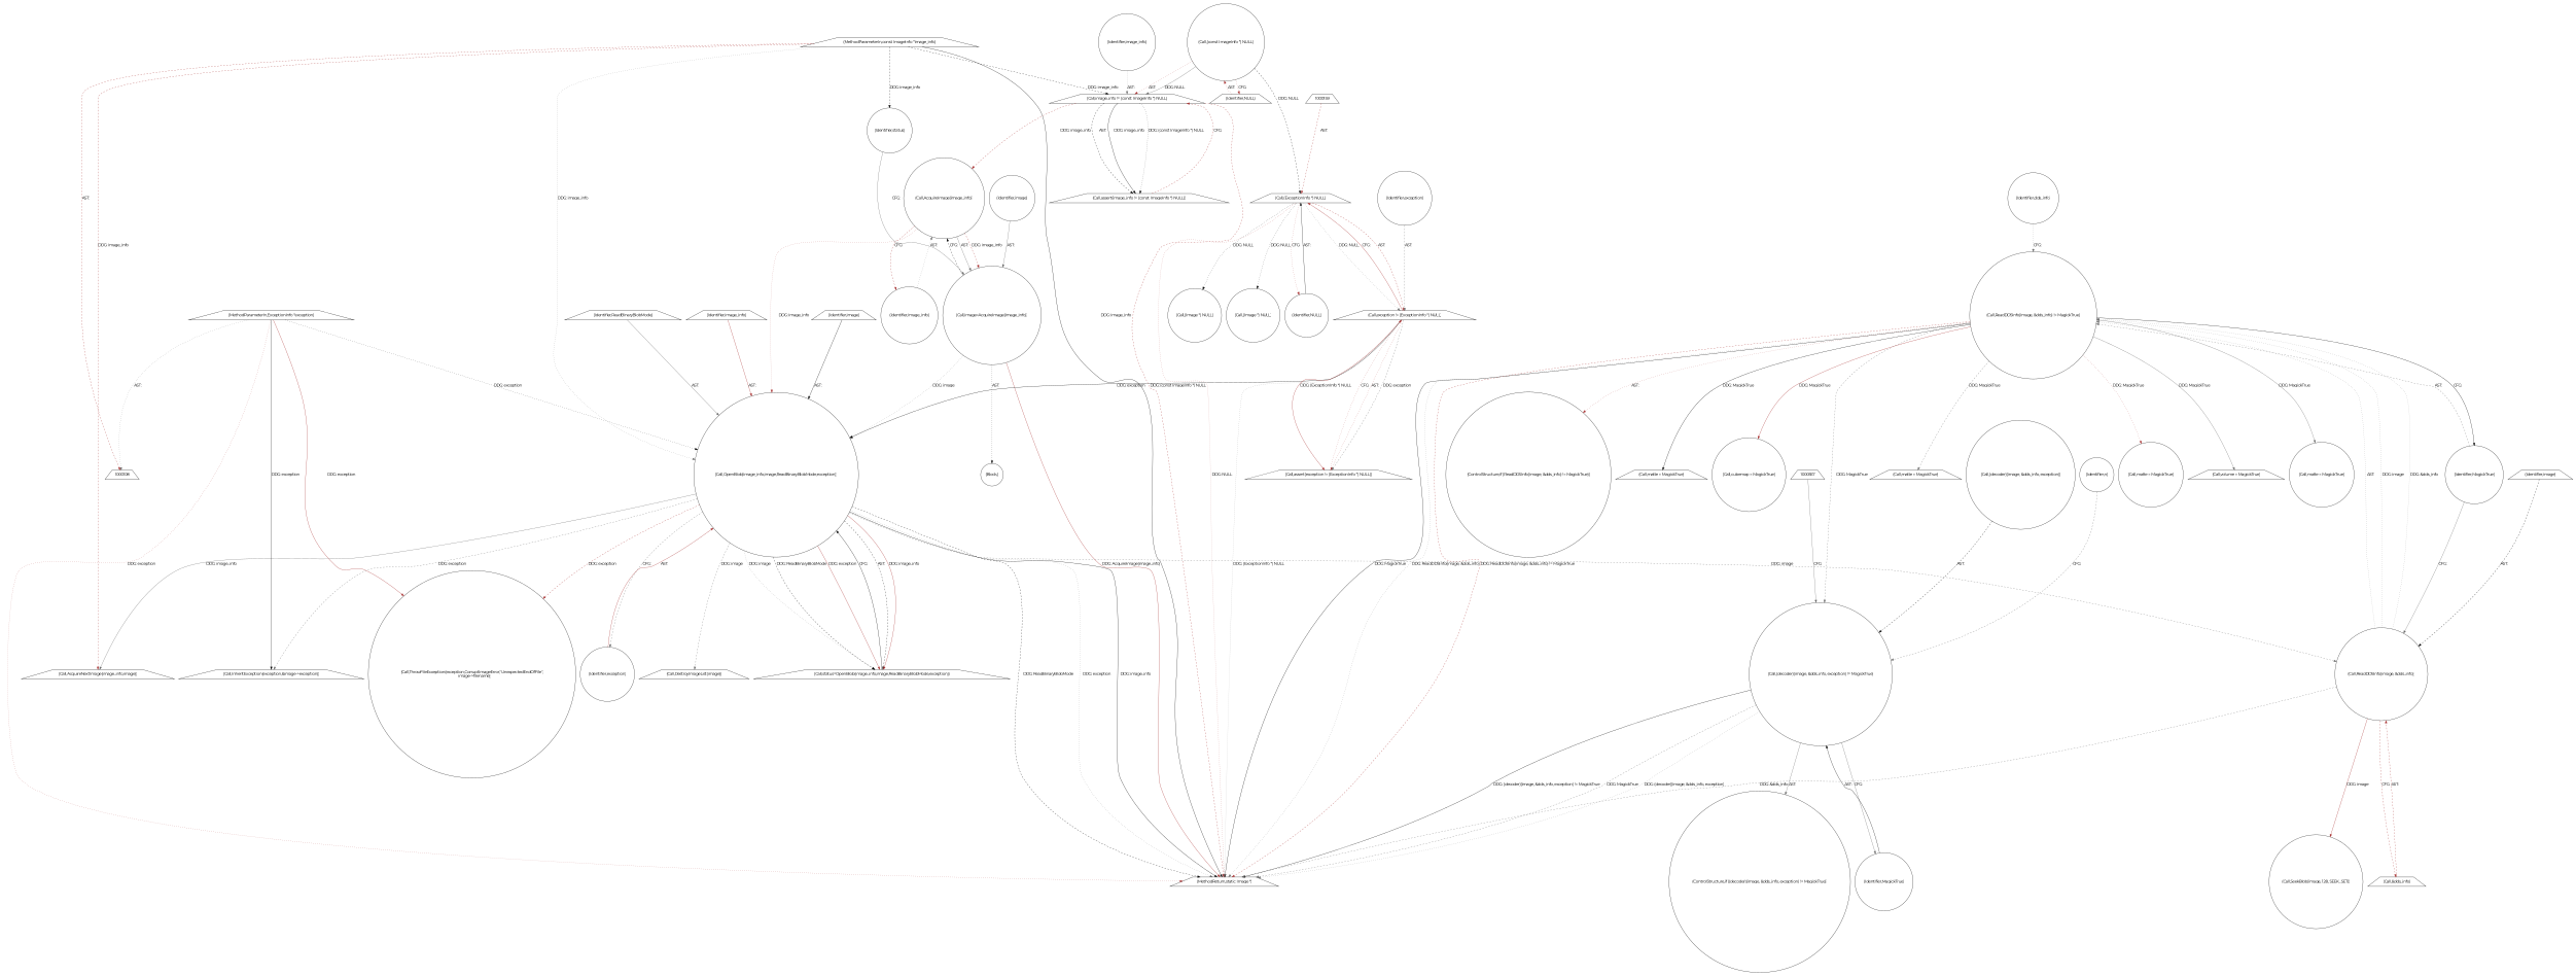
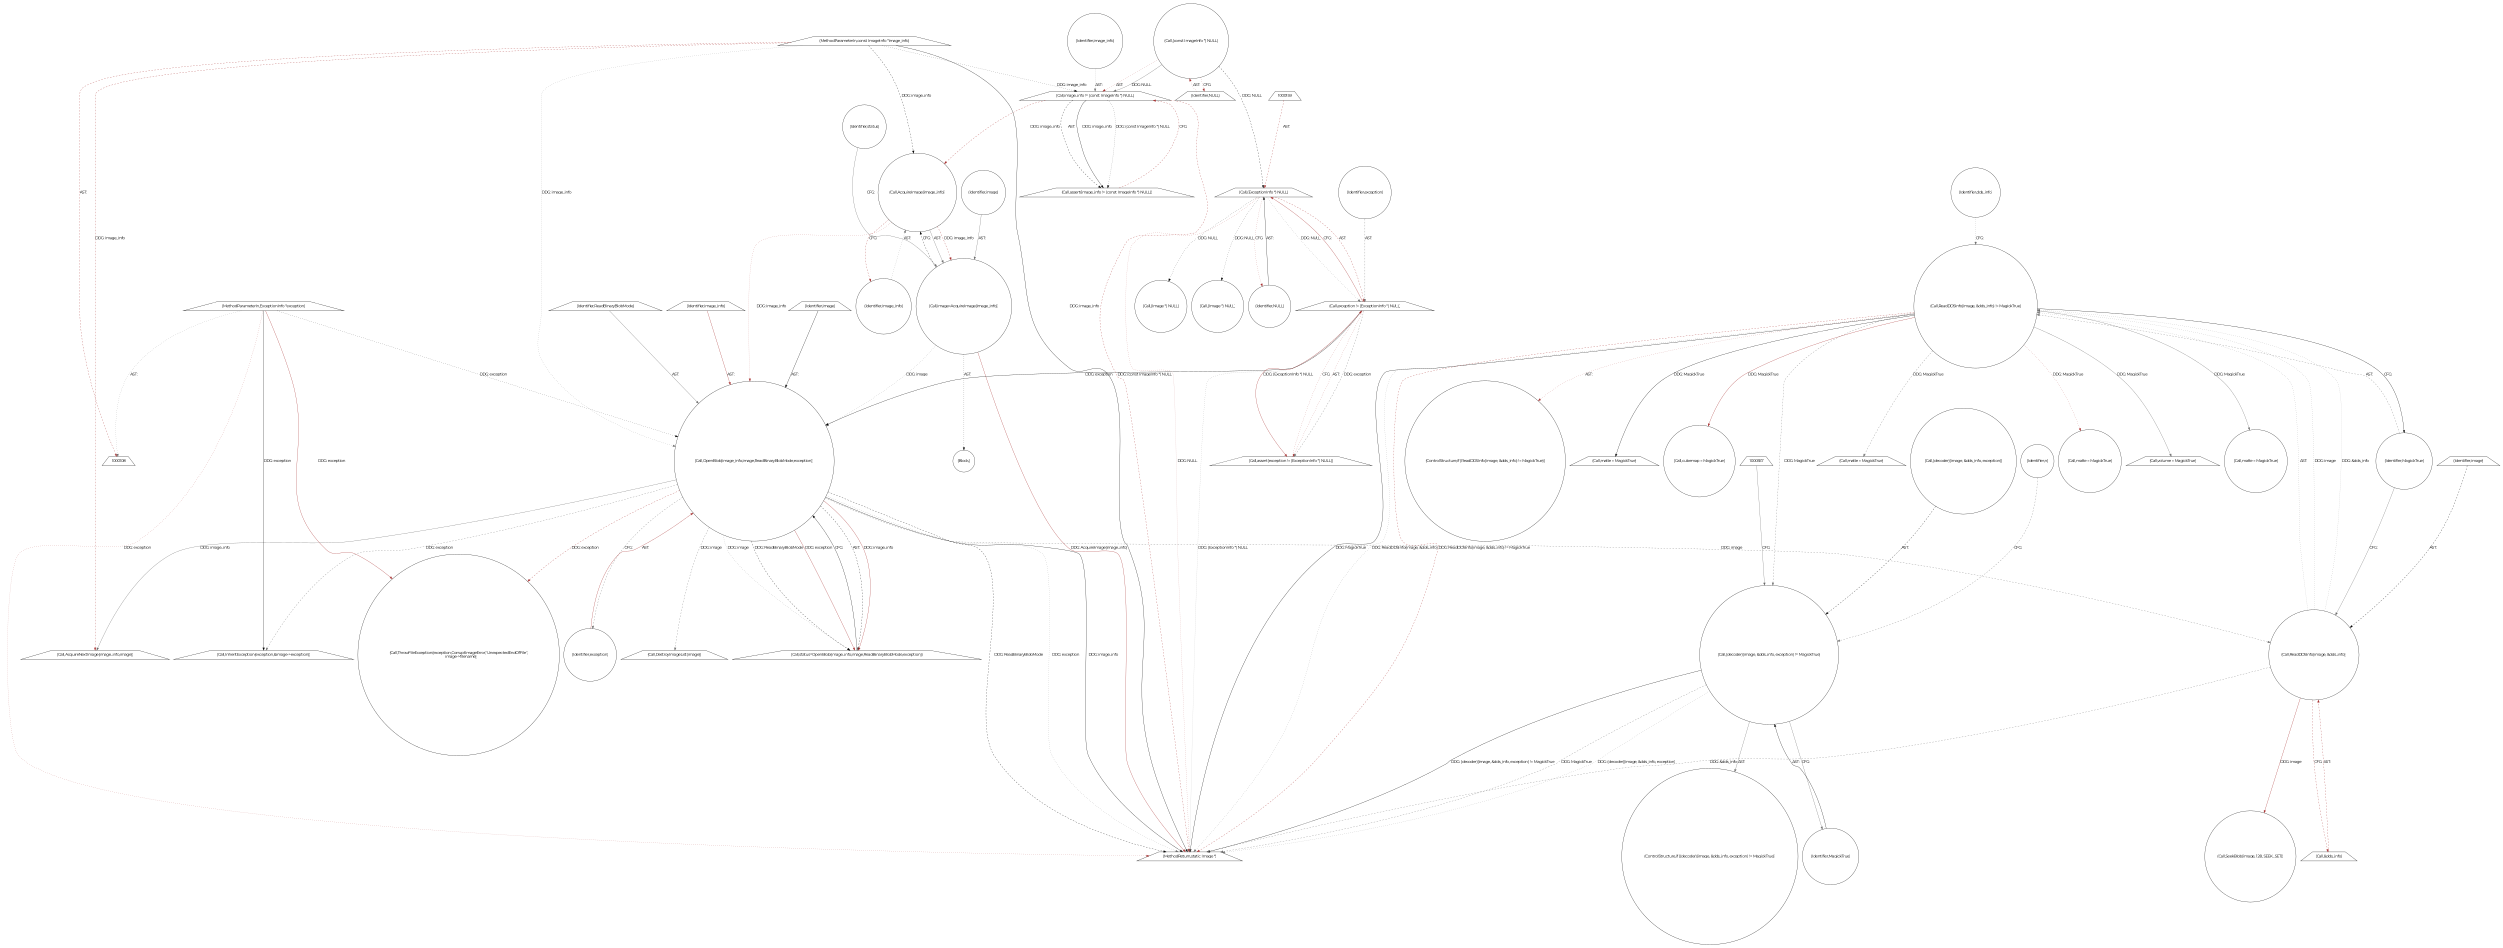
  digraph {
    fontname=Montserrat
    node [fontname=Montserrat shape=circle]
    edge [color=gray40 fontname=Montserrat style=solid]
    n1 [label="(Call,(decoder)(image, &dds_info, exception) != MagickTrue)"]
    n2 [label="(Identifier,MagickTrue)"]
    n3 [label="(MethodReturn,static Image *)" shape=trapezium]
    n4 [label="(ControlStructure,if ((decoder)(image, &dds_info, exception) != MagickTrue))"]
    n5 [label="(Call,ReadDDSInfo(image, &dds_info) != MagickTrue)"]
    n6 [label="(Call,matte = MagickTrue)" shape=trapezium]
    n7 [label="(Call,matte = MagickTrue)"]
    n8 [label="(Call,volume = MagickTrue)" shape=trapezium]
    n9 [label="(Call,matte = MagickTrue)"]
    n10 [label="(Identifier,MagickTrue)"]
    n11 [label="(ControlStructure,if (ReadDDSInfo(image, &dds_info) != MagickTrue))"]
    n12 [label="(Call,matte = MagickTrue)" shape=trapezium]
    n13 [label="(Call,cubemap = MagickTrue)"]
    n14 [label="(Call,ReadDDSInfo(image, &dds_info))"]
    n15 [label="(Call,&dds_info)" shape=trapezium]
    n16 [label="(Call,SeekBlob(image, 128, SEEK_SET))"]
    n17 [label="(Call,OpenBlob(image_info,image,ReadBinaryBlobMode,exception))"]
    n18 [label="(Identifier,exception)"]
    n19 [label="(Call,DestroyImageList(image))" shape=trapezium]
    n20 [label="(Call,AcquireNextImage(image_info,image))" shape=trapezium]
    n21 [label="(Call,InheritException(exception,&image->exception))" shape=trapezium]
    n22 [label="(Call,ThrowFileException(exception,CorruptImageError,\"UnexpectedEndOfFile\",\n      image->filename))"]
    n23 [label="(Call,status=OpenBlob(image_info,image,ReadBinaryBlobMode,exception))" shape=trapezium]
    n24 [label="(Call,AcquireImage(image_info))"]
    n25 [label="(Call,image=AcquireImage(image_info))"]
    n26 [label="(Identifier,image_info)"]
    n27 [label="(Block,)"]
    n28 [label="(Call,image_info != (const ImageInfo *) NULL)" shape=trapezium]
    n29 [label="(Call,assert(image_info != (const ImageInfo *) NULL))" shape=trapezium]
    n30 [label="(Call,(const ImageInfo *) NULL)"]
    n31 [label="(Call,(ExceptionInfo *) NULL)" shape=trapezium]
    n32 [label="(Identifier,NULL)" shape=trapezium]
    n33 [label="(MethodParameterIn,const ImageInfo *image_info)" shape=trapezium]
    1000108 [shape=trapezium]
    n35 [label="(Call,exception != (ExceptionInfo *) NULL)" shape=trapezium]
    n36 [label="(Call,(Image *) NULL)"]
    n37 [label="(Identifier,NULL)"]
    n38 [label="(Call,(Image *) NULL)"]
    n39 [label="(Call,assert(exception != (ExceptionInfo *) NULL))" shape=trapezium]
    n40 [label="(MethodParameterIn,ExceptionInfo *exception)" shape=trapezium]
    n41 [label="(Identifier,image)" shape=trapezium]
    n42 [label="(Identifier,exception)"]
    n43 [label="(Identifier,image)"]
    n44 [label="(Identifier,ReadBinaryBlobMode)" shape=trapezium]
    n45 [label="(Identifier,image_info)" shape=trapezium]
    n46 [label="(Call,(decoder)(image, &dds_info, exception))"]
    n47 [label="(Identifier,image_info)"]
    n48 [label="(Identifier,n)"]
    n49 [label="(Identifier,image)" shape=trapezium]
    n50 [label="(Identifier,dds_info)"]
    n51 [label="(Identifier,status)"]
    1000557 [shape=trapezium]
    1000159 [shape=trapezium]
    n1 -> n2 [label="CFG: "]
    n1 -> n3 [label="DDG: MagickTrue" style=dashed]
    n1 -> n3 [label="DDG: (decoder)(image, &dds_info, exception)" style=dotted]
    n1 -> n3 [color=black label="DDG: (decoder)(image, &dds_info, exception) != MagickTrue"]
    n1 -> n4 [label="AST: "]
    n2 -> n1 [color=black label="AST: "]
    n5 -> n1 [label="DDG: MagickTrue" style=dashed]
    n5 -> n3 [color=black label="DDG: MagickTrue"]
    n5 -> n3 [label="DDG: ReadDDSInfo(image, &dds_info)" style=dotted]
    n5 -> n3 [color=brown label="DDG: ReadDDSInfo(image, &dds_info) != MagickTrue" style=dashed]
    n5 -> n6 [label="DDG: MagickTrue" style=dashed]
    n5 -> n7 [color=brown label="DDG: MagickTrue" style=dotted]
    n5 -> n8 [label="DDG: MagickTrue"]
    n5 -> n9 [label="DDG: MagickTrue"]
    n5 -> n10 [color=black label="CFG: "]
    n5 -> n11 [color=brown label="AST: " style=dotted]
    n5 -> n12 [color=black label="DDG: MagickTrue"]
    n5 -> n13 [color=brown label="DDG: MagickTrue"]
    n10 -> n5 [label="AST: " style=dashed]
    n10 -> n14 [label="CFG: "]
    n14 -> n3 [label="DDG: &dds_info" style=dashed]
    n14 -> n5 [label="AST: " style=dotted]
    n14 -> n5 [label="DDG: image" style=dotted]
    n14 -> n5 [label="DDG: &dds_info" style=dotted]
    n14 -> n15 [color=brown label="CFG: " style=dashed]
    n14 -> n16 [color=brown label="DDG: image"]
    n15 -> n14 [color=brown label="AST: " style=dashed]
    n17 -> n3 [color=black label="DDG: ReadBinaryBlobMode" style=dashed]
    n17 -> n3 [label="DDG: exception" style=dotted]
    n17 -> n3 [color=black label="DDG: image_info"]
    n17 -> n14 [label="DDG: image" style=dashed]
    n17 -> n18 [label="CFG: " style=dashed]
    n17 -> n19 [label="DDG: image" style=dashed]
    n17 -> n20 [label="DDG: image_info"]
    n17 -> n21 [label="DDG: exception" style=dashed]
    n17 -> n22 [color=brown label="DDG: exception" style=dashed]
    n17 -> n23 [color=black label="AST: " style=dashed]
    n17 -> n23 [color=brown label="DDG: image_info"]
    n17 -> n23 [label="DDG: image" style=dotted]
    n17 -> n23 [color=black label="DDG: ReadBinaryBlobMode" style=dashed]
    n17 -> n23 [color=brown label="DDG: exception"]
    n18 -> n17 [color=brown label="AST: "]
    n23 -> n17 [color=black label="CFG: "]
    n24 -> n17 [color=brown label="DDG: image_info" style=dotted]
    n24 -> n25 [label="AST: "]
    n24 -> n25 [color=brown label="DDG: image_info" style=dashed]
    n24 -> n26 [color=brown label="CFG: " style=dashed]
    n25 -> n3 [color=brown label="DDG: AcquireImage(image_info)"]
    n25 -> n17 [label="DDG: image" style=dotted]
    n25 -> n24 [color=black label="CFG: " style=dashed]
    n25 -> n27 [color=black label="AST: " style=dotted]
    n26 -> n24 [label="AST: " style=dotted]
    n28 -> n3 [color=brown label="DDG: (const ImageInfo *) NULL" style=dashed]
    n28 -> n24 [color=brown label="DDG: image_info" style=dashed]
    n28 -> n29 [color=black label="AST: " style=dashed]
    n28 -> n29 [color=black label="DDG: image_info"]
    n28 -> n29 [color=black label="DDG: (const ImageInfo *) NULL" style=dotted]
    n29 -> n28 [color=brown label="CFG: " style=dashed]
    n30 -> n28 [color=brown label="AST: " style=dotted]
    n30 -> n28 [label="DDG: NULL"]
    n30 -> n31 [color=black label="DDG: NULL" style=dashed]
    n30 -> n32 [color=brown label="CFG: " style=dotted]
    n31 -> n3 [color=brown label="DDG: NULL" style=dotted]
    n31 -> n35 [color=brown label="AST: " style=dashed]
    n31 -> n35 [label="DDG: NULL" style=dotted]
    n31 -> n36 [color=black label="DDG: NULL" style=dotted]
    n31 -> n37 [color=brown label="CFG: " style=dotted]
    n31 -> n38 [color=black label="DDG: NULL" style=dotted]
    n32 -> n30 [color=brown label="AST: " style=dotted]
    n33 -> n3 [color=black label="DDG: image_info"]
    n33 -> n17 [label="DDG: image_info" style=dotted]
    n33 -> n20 [color=brown label="DDG: image_info" style=dashed]
-   n33 -> n51 [color=black label="DDG: image_info" style=dashed]
-   n33 -> n28 [color=black label="DDG: image_info" style=dashed]
+   n33 -> n24 [color=black label="DDG: image_info" style=dashed]
+   n33 -> n28 [color=black label="DDG: image_info" style=dotted]
    n33 -> 1000108 [color=brown label="AST: " style=dashed]
    n35 -> n3 [label="DDG: (ExceptionInfo *) NULL" style=dotted]
    n35 -> n17 [color=black label="DDG: exception"]
    n35 -> n31 [color=brown label="CFG: "]
    n35 -> n39 [color=brown label="AST: " style=dotted]
    n35 -> n39 [label="DDG: exception" style=dashed]
    n35 -> n39 [color=brown label="DDG: (ExceptionInfo *) NULL"]
    n37 -> n31 [color=black label="AST: "]
    n39 -> n35 [color=brown label="CFG: " style=dotted]
    n40 -> n3 [color=brown label="DDG: exception" style=dotted]
    n40 -> n17 [color=black label="DDG: exception" style=dotted]
    n40 -> n21 [color=black label="DDG: exception"]
    n40 -> n22 [color=brown label="DDG: exception"]
    n40 -> 1000108 [label="AST: " style=dotted]
    n41 -> n17 [color=black label="AST: "]
    n42 -> n35 [label="AST: " style=dashed]
    n43 -> n25 [label="AST: "]
    n44 -> n17 [label="AST: "]
    n45 -> n17 [color=brown label="AST: "]
    n46 -> n1 [color=black label="AST: " style=dashed]
    n47 -> n28 [label="AST: " style=dotted]
    n48 -> n1 [label="CFG: " style=dashed]
    n49 -> n14 [color=black label="AST: " style=dashed]
    n50 -> n5 [label="CFG: " style=dotted]
    n51 -> n25 [label="CFG: "]
    1000557 -> n1 [label="CFG: "]
    1000159 -> n31 [color=brown label="AST: " style=dashed]
  }
